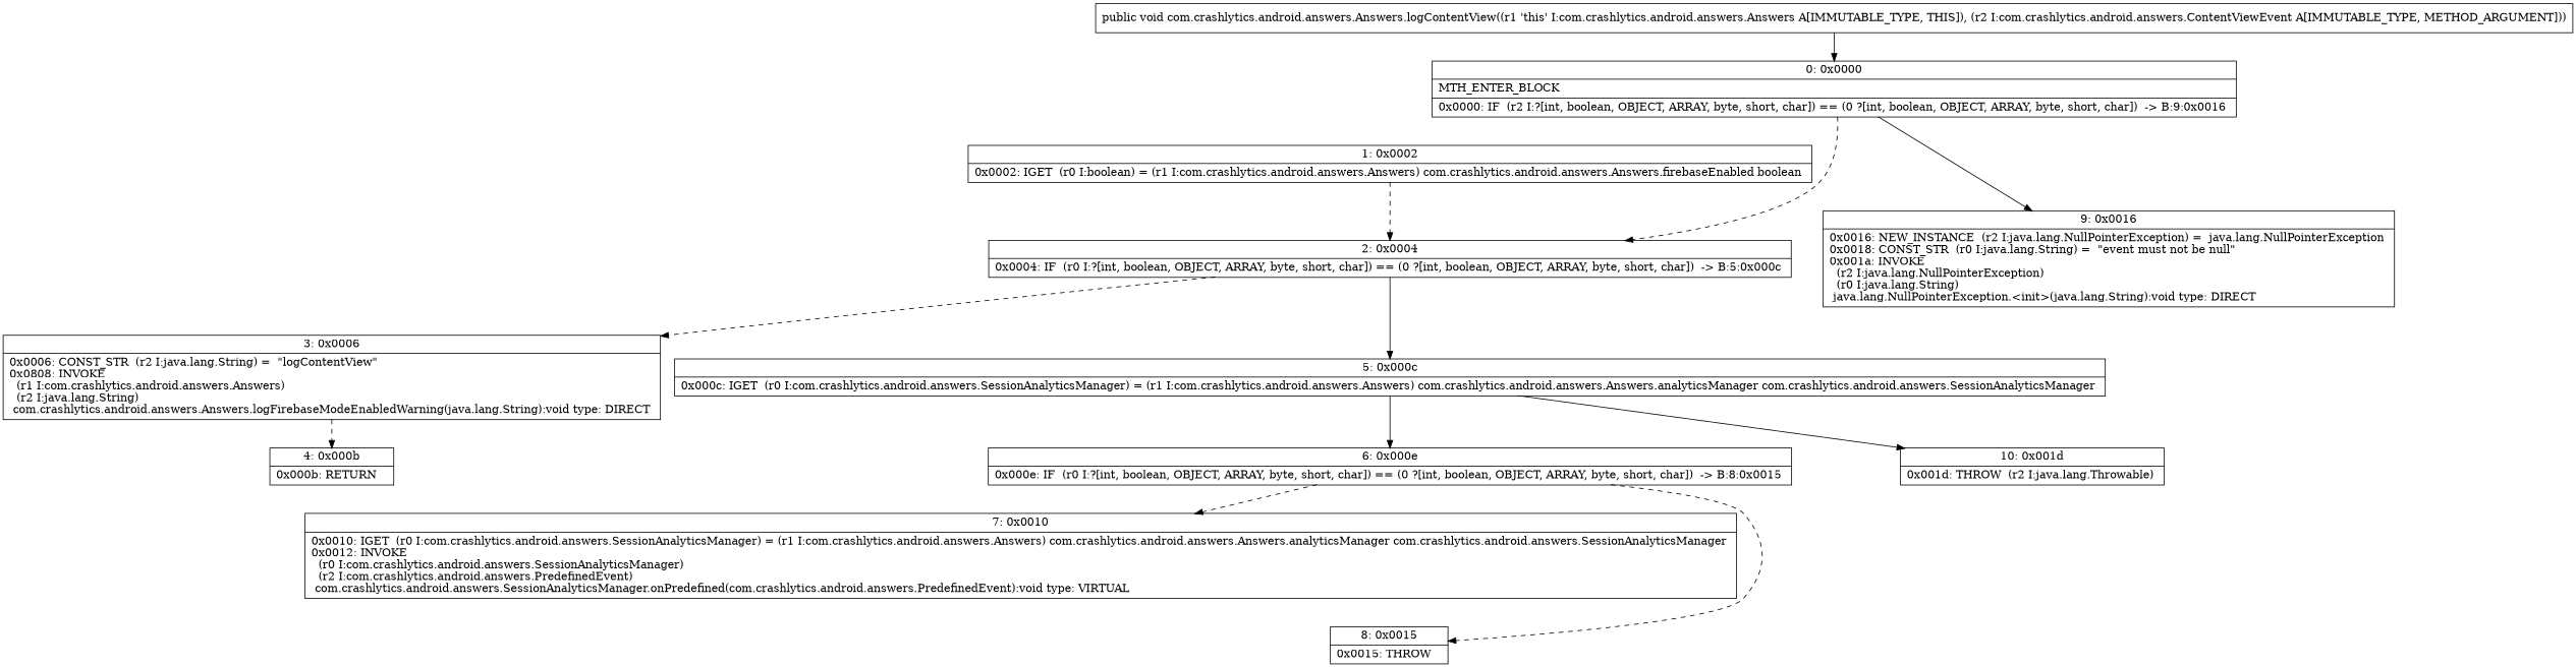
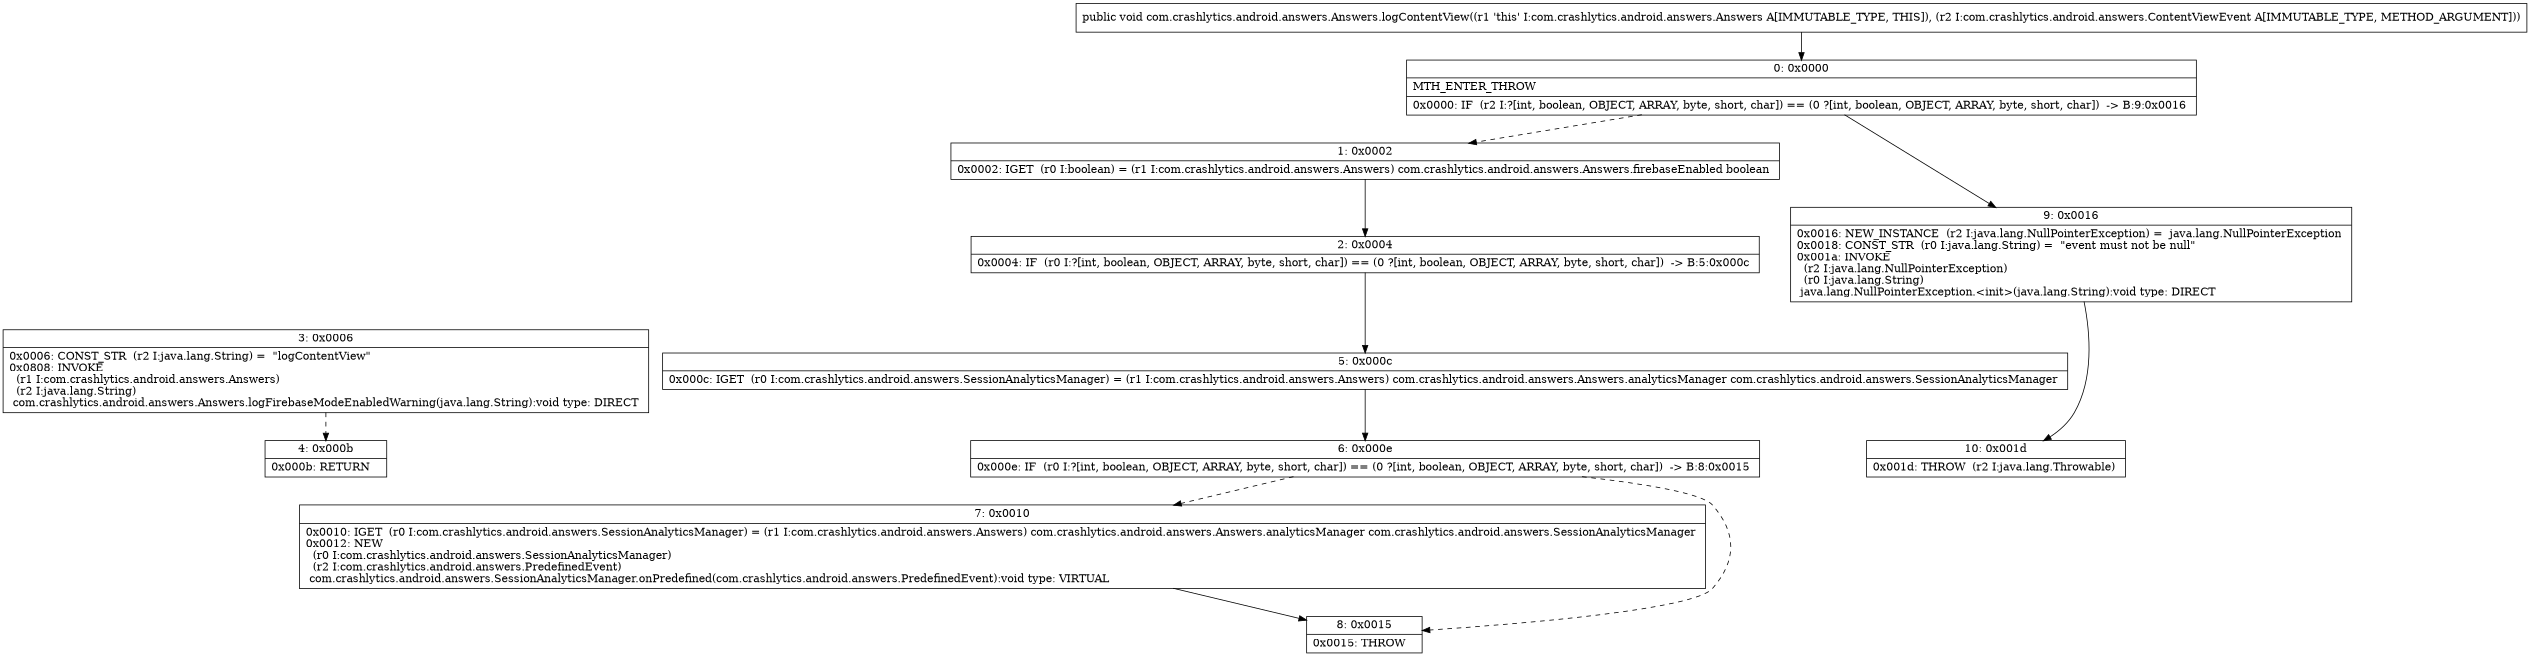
  digraph {
    node [shape=record]
-   n1 [label="{0\:\ 0x0000|MTH_ENTER_BLOCK\l|0x0000: IF  (r2 I:?[int, boolean, OBJECT, ARRAY, byte, short, char]) == (0 ?[int, boolean, OBJECT, ARRAY, byte, short, char])  \-\> B:9:0x0016 \l}"]
+   n1 [label="{0\:\ 0x0000|MTH_ENTER_THROW\l|0x0000: IF  (r2 I:?[int, boolean, OBJECT, ARRAY, byte, short, char]) == (0 ?[int, boolean, OBJECT, ARRAY, byte, short, char])  \-\> B:9:0x0016 \l}"]
    n2 [label="{1\:\ 0x0002|0x0002: IGET  (r0 I:boolean) = (r1 I:com.crashlytics.android.answers.Answers) com.crashlytics.android.answers.Answers.firebaseEnabled boolean \l}"]
    n3 [label="{9\:\ 0x0016|0x0016: NEW_INSTANCE  (r2 I:java.lang.NullPointerException) =  java.lang.NullPointerException \l0x0018: CONST_STR  (r0 I:java.lang.String) =  \"event must not be null\" \l0x001a: INVOKE  \l  (r2 I:java.lang.NullPointerException)\l  (r0 I:java.lang.String)\l java.lang.NullPointerException.\<init\>(java.lang.String):void type: DIRECT \l}"]
    n4 [label="{2\:\ 0x0004|0x0004: IF  (r0 I:?[int, boolean, OBJECT, ARRAY, byte, short, char]) == (0 ?[int, boolean, OBJECT, ARRAY, byte, short, char])  \-\> B:5:0x000c \l}"]
    n5 [label="{10\:\ 0x001d|0x001d: THROW  (r2 I:java.lang.Throwable) \l}"]
    n6 [label="{3\:\ 0x0006|0x0006: CONST_STR  (r2 I:java.lang.String) =  \"logContentView\" \l0x0808: INVOKE  \l  (r1 I:com.crashlytics.android.answers.Answers)\l  (r2 I:java.lang.String)\l com.crashlytics.android.answers.Answers.logFirebaseModeEnabledWarning(java.lang.String):void type: DIRECT \l}"]
    n7 [label="{5\:\ 0x000c|0x000c: IGET  (r0 I:com.crashlytics.android.answers.SessionAnalyticsManager) = (r1 I:com.crashlytics.android.answers.Answers) com.crashlytics.android.answers.Answers.analyticsManager com.crashlytics.android.answers.SessionAnalyticsManager \l}"]
    n8 [label="{4\:\ 0x000b|0x000b: RETURN   \l}"]
    n9 [label="{6\:\ 0x000e|0x000e: IF  (r0 I:?[int, boolean, OBJECT, ARRAY, byte, short, char]) == (0 ?[int, boolean, OBJECT, ARRAY, byte, short, char])  \-\> B:8:0x0015 \l}"]
-   n10 [label="{7\:\ 0x0010|0x0010: IGET  (r0 I:com.crashlytics.android.answers.SessionAnalyticsManager) = (r1 I:com.crashlytics.android.answers.Answers) com.crashlytics.android.answers.Answers.analyticsManager com.crashlytics.android.answers.SessionAnalyticsManager \l0x0012: INVOKE  \l  (r0 I:com.crashlytics.android.answers.SessionAnalyticsManager)\l  (r2 I:com.crashlytics.android.answers.PredefinedEvent)\l com.crashlytics.android.answers.SessionAnalyticsManager.onPredefined(com.crashlytics.android.answers.PredefinedEvent):void type: VIRTUAL \l}"]
+   n10 [label="{7\:\ 0x0010|0x0010: IGET  (r0 I:com.crashlytics.android.answers.SessionAnalyticsManager) = (r1 I:com.crashlytics.android.answers.Answers) com.crashlytics.android.answers.Answers.analyticsManager com.crashlytics.android.answers.SessionAnalyticsManager \l0x0012: NEW  \l  (r0 I:com.crashlytics.android.answers.SessionAnalyticsManager)\l  (r2 I:com.crashlytics.android.answers.PredefinedEvent)\l com.crashlytics.android.answers.SessionAnalyticsManager.onPredefined(com.crashlytics.android.answers.PredefinedEvent):void type: VIRTUAL \l}"]
    n11 [label="{8\:\ 0x0015|0x0015: THROW   \l}"]
    n12 [label="{public void com.crashlytics.android.answers.Answers.logContentView((r1 'this' I:com.crashlytics.android.answers.Answers A[IMMUTABLE_TYPE, THIS]), (r2 I:com.crashlytics.android.answers.ContentViewEvent A[IMMUTABLE_TYPE, METHOD_ARGUMENT])) }"]
-   n1 -> n4 [style=dashed]
+   n1 -> n2 [style=dashed]
    n1 -> n3
-   n2 -> n4 [style=dashed]
-   n7 -> n5
-   n4 -> n6 [style=dashed]
+   n2 -> n4
+   n3 -> n5
    n4 -> n7
    n6 -> n8 [style=dashed]
    n7 -> n9
    n9 -> n10 [style=dashed]
    n9 -> n11 [style=dashed]
+   n10 -> n11
    n12 -> n1
  }
